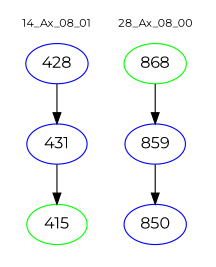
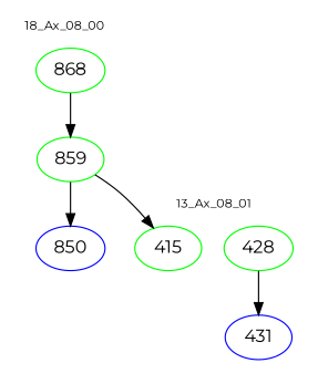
  digraph {
    fontname=Montserrat
    node [color=green fontname=Montserrat]
    edge [color=black fontname=Montserrat]
-   n1 [color=blue label=428]
+   n1 [label=428]
    n2 [color=blue label=431]
    n3 [label=415]
    n4 [label=868]
-   n5 [color=blue label=859]
+   n5 [label=859]
    n6 [color=blue label=850]
    subgraph cluster_1 {
      color=white
      fontsize=10
-     label="14_Ax_08_01"
+     label="13_Ax_08_01"
      n1
      n2
      n3
    }
    subgraph cluster_2 {
      color=white
      fontsize=10
-     label="28_Ax_08_00"
+     label="18_Ax_08_00"
      n4
      n5
      n6
    }
    n1 -> n2
-   n2 -> n3
+   n5 -> n3
    n4 -> n5
    n5 -> n6
  }
